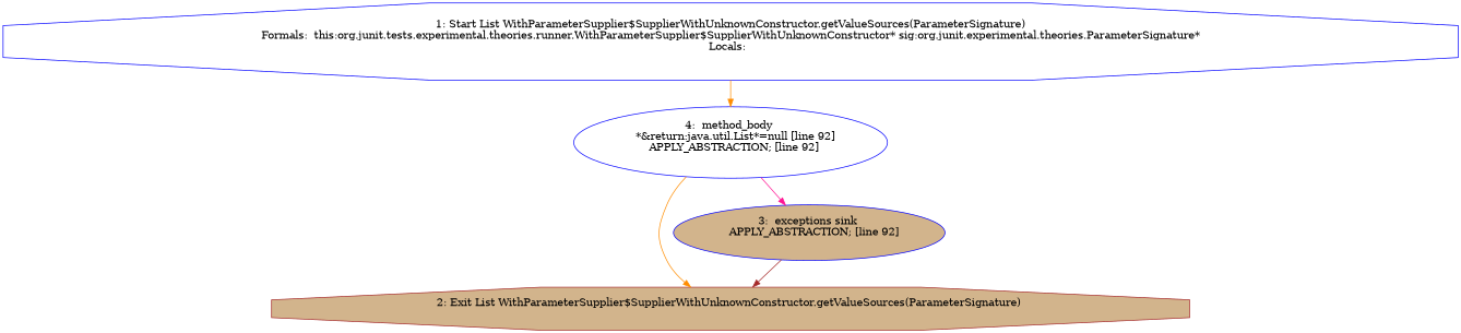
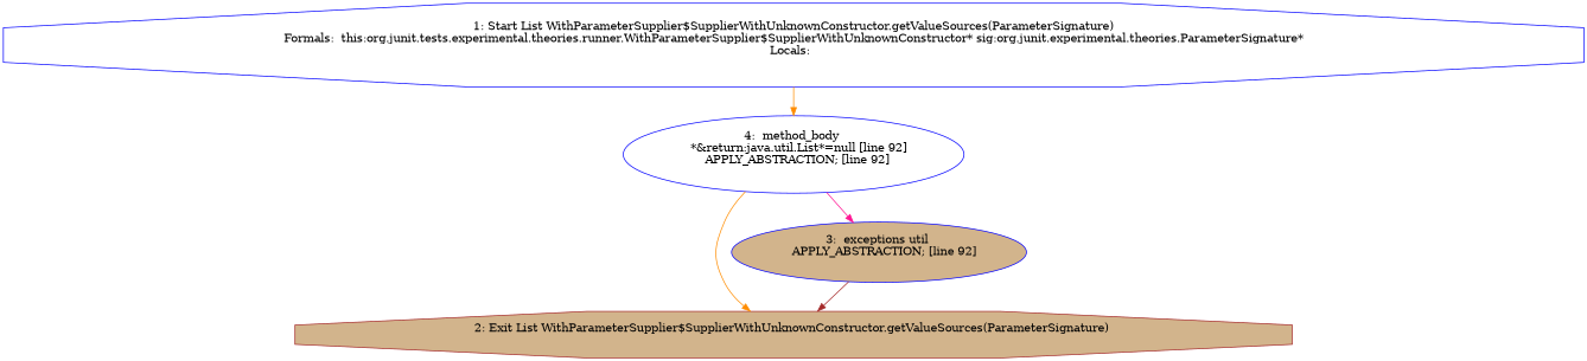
  digraph {
    node [color=blue style=filled fillcolor=white shape=octagon]
    edge [color=darkorange]
    n1 [label="1: Start List WithParameterSupplier$SupplierWithUnknownConstructor.getValueSources(ParameterSignature)\nFormals:  this:org.junit.tests.experimental.theories.runner.WithParameterSupplier$SupplierWithUnknownConstructor* sig:org.junit.experimental.theories.ParameterSignature*\nLocals:  \n  "]
    n2 [label="4:  method_body \n   *&return:java.util.List*=null [line 92]\n  APPLY_ABSTRACTION; [line 92]\n " shape=ellipse]
    n3 [color=brown label="2: Exit List WithParameterSupplier$SupplierWithUnknownConstructor.getValueSources(ParameterSignature) \n  " fillcolor=tan]
-   n4 [label="3:  exceptions sink \n   APPLY_ABSTRACTION; [line 92]\n " shape=ellipse fillcolor=tan]
+   n4 [label="3:  exceptions util \n   APPLY_ABSTRACTION; [line 92]\n " shape=ellipse fillcolor=tan]
    n1 -> n2
    n2 -> n3
    n2 -> n4 [color=deeppink]
    n4 -> n3 [color=brown]
  }
